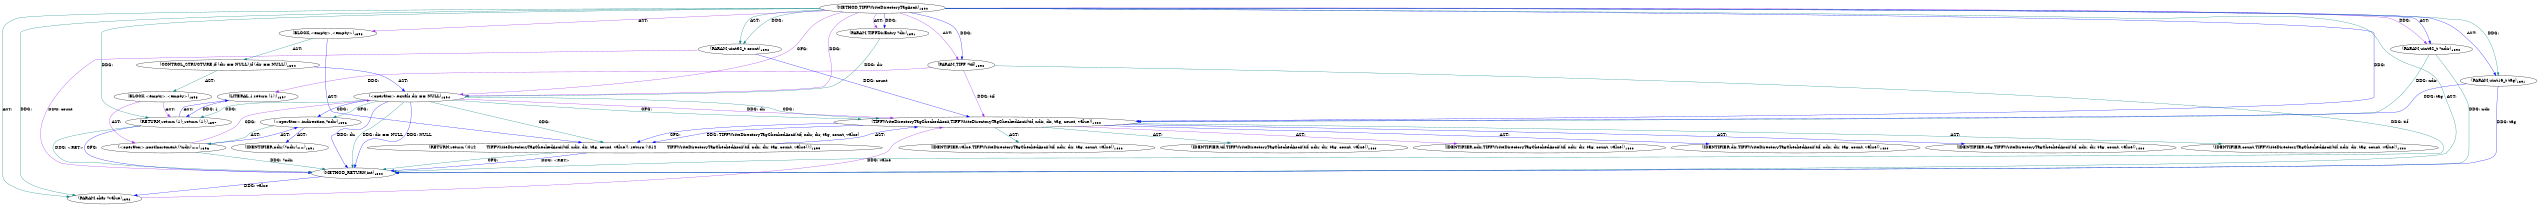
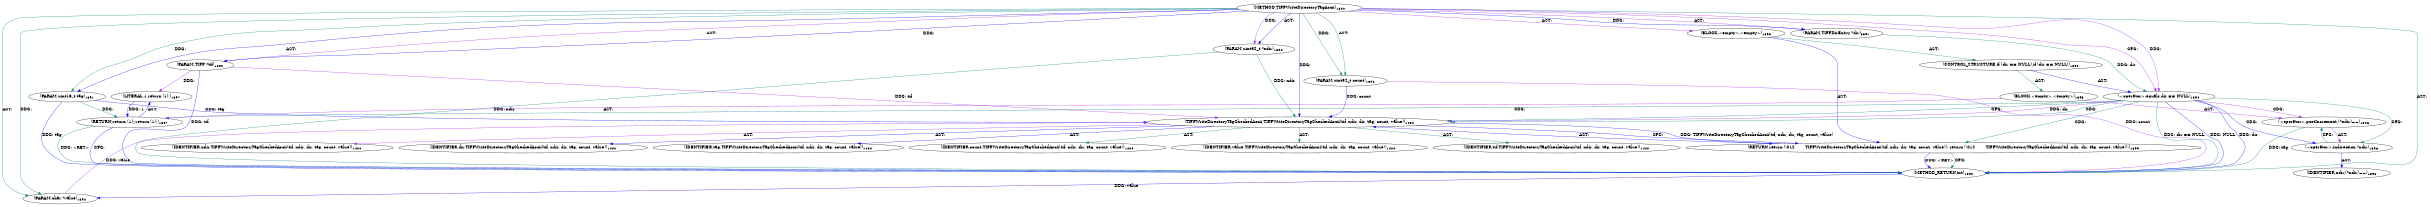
  digraph {
    edge [color=blue]
    n1 [label=<(METHOD,TIFFWriteDirectoryTagAscii)<SUB>1390</SUB>>]
    n2 [label=<(PARAM,TIFF *tif)<SUB>1390</SUB>>]
    n3 [label=<(PARAM,uint32_t *ndir)<SUB>1390</SUB>>]
-   n4 [label=<(PARAM,TIFFDirEntry *dir)<SUB>1391</SUB>>]
+   n4 [label=<(PARAM,TIFFDirEntry *dir)<SUB>8391</SUB>>]
    n5 [label=<(PARAM,uint16_t tag)<SUB>1391</SUB>>]
    n6 [label=<(PARAM,uint32_t count)<SUB>1392</SUB>>]
    n7 [label=<(PARAM,char *value)<SUB>1392</SUB>>]
    n8 [label=<(BLOCK,&lt;empty&gt;,&lt;empty&gt;)<SUB>1393</SUB>>]
    n9 [label=<(&lt;operator&gt;.equals,dir == NULL)<SUB>1394</SUB>>]
    n10 [label=<(RETURN,return (1);,return (1);)<SUB>1397</SUB>>]
    n11 [label=<(TIFFWriteDirectoryTagCheckedAscii,TIFFWriteDirectoryTagCheckedAscii(tif, ndir, dir, tag, count, value))<SUB>1400</SUB>>]
    n12 [label=<(METHOD_RETURN,int)<SUB>1390</SUB>>]
    n13 [label=<(LITERAL,1,return (1);)<SUB>1397</SUB>>]
    n14 [label=<(CONTROL_STRUCTURE,if (dir == NULL),if (dir == NULL))<SUB>1394</SUB>>]
    n15 [label=<(RETURN,return (\012        TIFFWriteDirectoryTagCheckedAscii(tif, ndir, dir, tag, count, value));,return (\012        TIFFWriteDirectoryTagCheckedAscii(tif, ndir, dir, tag, count, value));)<SUB>1399</SUB>>]
    n16 [label=<(&lt;operator&gt;.postIncrement,(*ndir)++)<SUB>1396</SUB>>]
    n17 [label=<(&lt;operator&gt;.indirection,*ndir)<SUB>1396</SUB>>]
    n18 [label=<(IDENTIFIER,tif,TIFFWriteDirectoryTagCheckedAscii(tif, ndir, dir, tag, count, value))<SUB>1400</SUB>>]
    n19 [label=<(IDENTIFIER,ndir,TIFFWriteDirectoryTagCheckedAscii(tif, ndir, dir, tag, count, value))<SUB>1400</SUB>>]
    n20 [label=<(IDENTIFIER,dir,TIFFWriteDirectoryTagCheckedAscii(tif, ndir, dir, tag, count, value))<SUB>1400</SUB>>]
    n21 [label=<(IDENTIFIER,tag,TIFFWriteDirectoryTagCheckedAscii(tif, ndir, dir, tag, count, value))<SUB>1400</SUB>>]
    n22 [label=<(IDENTIFIER,count,TIFFWriteDirectoryTagCheckedAscii(tif, ndir, dir, tag, count, value))<SUB>1400</SUB>>]
    n23 [label=<(IDENTIFIER,value,TIFFWriteDirectoryTagCheckedAscii(tif, ndir, dir, tag, count, value))<SUB>1400</SUB>>]
    n24 [label=<(BLOCK,&lt;empty&gt;,&lt;empty&gt;)<SUB>1395</SUB>>]
-   n25 [label=<(IDENTIFIER,ndir,(*ndir)++)<SUB>1391</SUB>>]
+   n25 [label=<(IDENTIFIER,ndir,(*ndir)++)<SUB>1396</SUB>>]
    n1 -> n2 [color=purple label="AST: "]
    n1 -> n2 [label="DDG: "]
    n1 -> n3 [label="AST: "]
    n1 -> n3 [color=purple label="DDG: "]
    n1 -> n4 [color=purple label="AST: "]
    n1 -> n4 [label="DDG: "]
    n1 -> n5 [label="AST: "]
    n1 -> n5 [color=teal label="DDG: "]
    n1 -> n6 [color=teal label="AST: "]
    n1 -> n6 [color=teal label="DDG: "]
    n1 -> n7 [color=teal label="AST: "]
    n1 -> n7 [color=teal label="DDG: "]
    n1 -> n8 [color=purple label="AST: "]
    n1 -> n9 [color=purple label="CFG: "]
    n1 -> n9 [color=purple label="DDG: "]
-   n1 -> n10 [color=teal label="DDG: "]
+   n5 -> n10 [color=teal label="DDG: "]
    n1 -> n11 [label="DDG: "]
    n1 -> n12 [color=teal label="AST: "]
    n2 -> n11 [color=purple label="DDG: tif"]
-   n2 -> n12 [color=teal label="DDG: tif"]
+   n2 -> n12 [label="DDG: tif"]
    n2 -> n13 [color=purple label="DDG: "]
    n3 -> n11 [color=teal label="DDG: ndir"]
    n3 -> n12 [color=teal label="DDG: ndir"]
    n4 -> n9 [color=teal label="DDG: dir"]
    n5 -> n11 [label="DDG: tag"]
    n5 -> n12 [label="DDG: tag"]
    n6 -> n11 [label="DDG: count"]
    n6 -> n12 [color=purple label="DDG: count"]
    n7 -> n11 [color=purple label="DDG: value"]
    n8 -> n14 [color=teal label="AST: "]
    n8 -> n15 [label="AST: "]
    n9 -> n10 [color=teal label="CDG: "]
    n9 -> n11 [color=teal label="CFG: "]
    n9 -> n11 [color=purple label="DDG: dir"]
    n9 -> n11 [color=teal label="CDG: "]
    n9 -> n12 [label="DDG: dir"]
    n9 -> n12 [color=teal label="DDG: dir == NULL"]
    n9 -> n12 [label="DDG: NULL"]
    n9 -> n15 [color=teal label="CDG: "]
-   n16 -> n9 [color=purple label="CDG: "]
+   n9 -> n16 [color=purple label="CDG: "]
    n9 -> n17 [color=teal label="CFG: "]
    n9 -> n17 [label="CDG: "]
    n10 -> n12 [label="CFG: "]
    n10 -> n12 [color=teal label="DDG: &lt;RET&gt;"]
    n10 -> n13 [label="AST: "]
    n11 -> n15 [label="CFG: "]
    n11 -> n15 [label="DDG: TIFFWriteDirectoryTagCheckedAscii(tif, ndir, dir, tag, count, value)"]
    n11 -> n18 [color=teal label="AST: "]
    n11 -> n19 [color=purple label="AST: "]
    n11 -> n20 [label="AST: "]
    n11 -> n21 [label="AST: "]
    n11 -> n22 [color=teal label="AST: "]
    n11 -> n23 [color=teal label="AST: "]
    n12 -> n7 [label="DDG: value"]
    n13 -> n10 [label="DDG: 1"]
    n14 -> n9 [label="AST: "]
    n14 -> n24 [color=teal label="AST: "]
    n15 -> n11 [label="AST: "]
    n15 -> n12 [color=teal label="CFG: "]
    n15 -> n12 [label="DDG: &lt;RET&gt;"]
-   n16 -> n12 [color=teal label="DDG: *ndir"]
-   n16 -> n17 [label="AST: "]
-   n17 -> n16 [color=teal label="AST: "]
+   n16 -> n12 [color=teal label="DDG: tag"]
+   n16 -> n17 [color=purple label="AST: "]
+   n17 -> n16 [color=teal label="CFG: "]
    n17 -> n25 [label="AST: "]
    n24 -> n10 [color=purple label="AST: "]
    n24 -> n16 [color=purple label="AST: "]
  }
